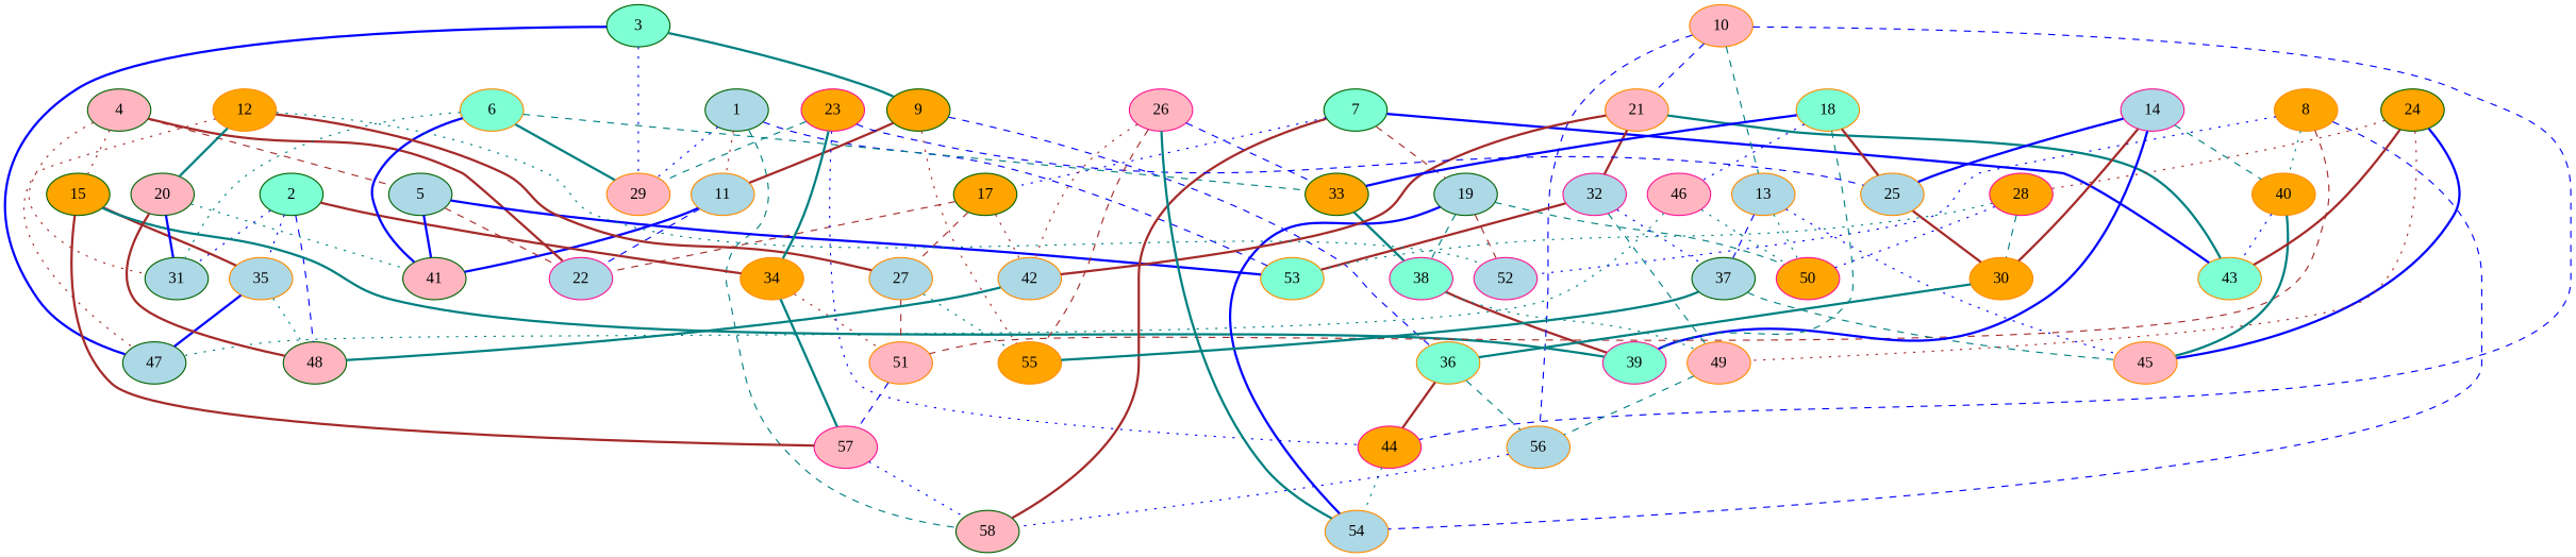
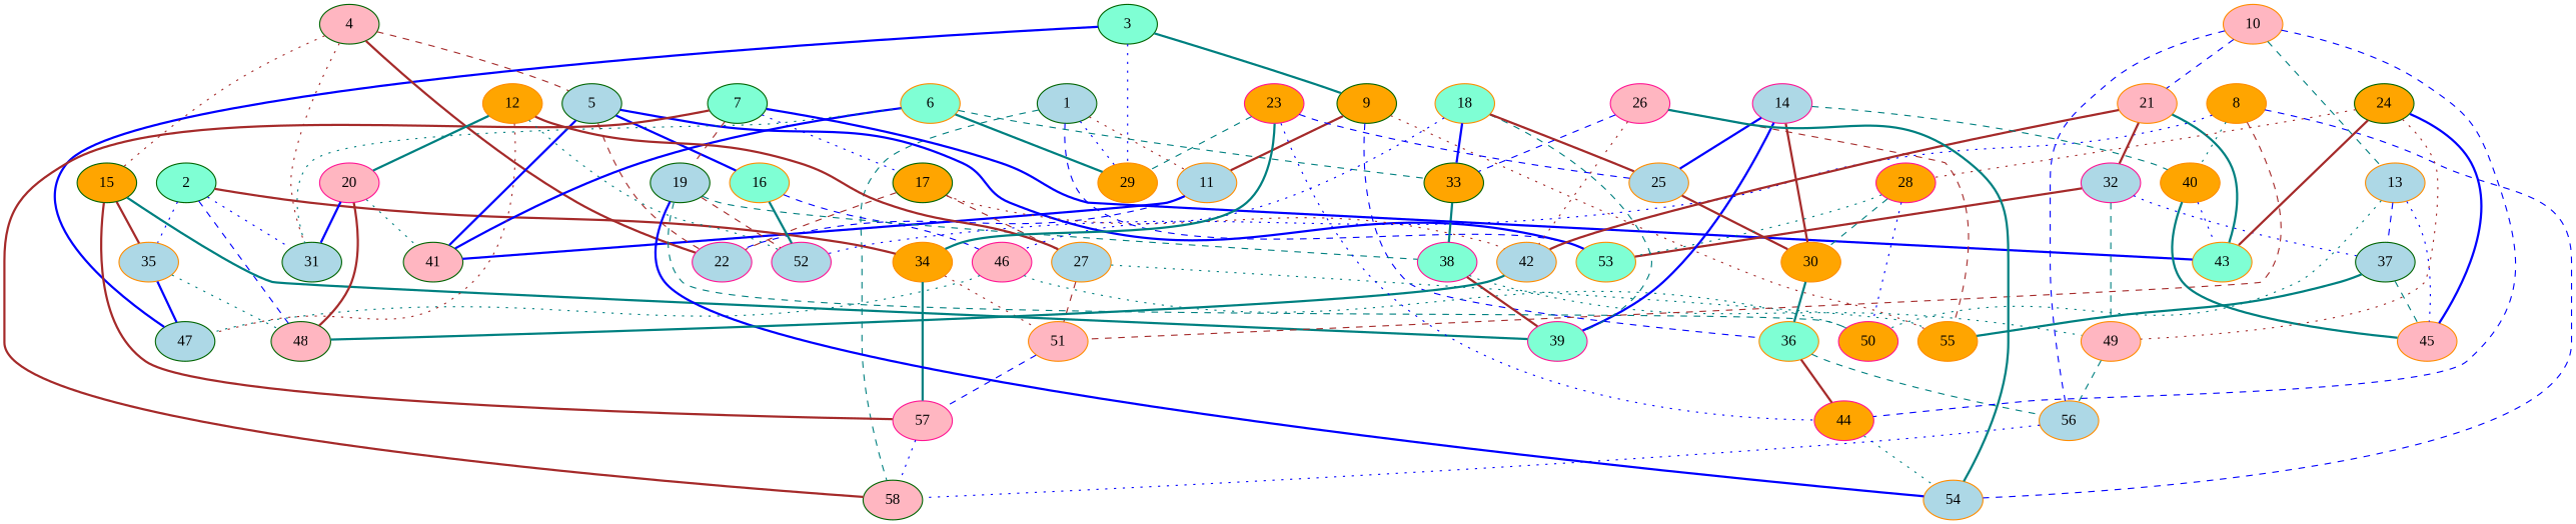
  graph {
    fontname="Liberation Serif"
    node [color=darkorange fillcolor=lightblue fontname="Liberation Serif" style=filled]
    edge [color=blue fontname="Liberation Serif" style=bold]
    1 [color=darkgreen]
    11
-   29 [fillcolor=lightpink]
+   29 [fillcolor=orange]
    53 [fillcolor=aquamarine]
    58 [color=darkgreen fillcolor=lightpink]
    22 [color=deeppink]
    41 [color=darkgreen fillcolor=lightpink]
    2 [color=darkgreen fillcolor=aquamarine]
    31 [color=darkgreen]
    34 [fillcolor=orange]
    35
    48 [color=darkgreen fillcolor=lightpink]
    51 [fillcolor=lightpink]
    57 [color=deeppink fillcolor=lightpink]
    47 [color=darkgreen]
    3 [color=darkgreen fillcolor=aquamarine]
    9 [color=darkgreen fillcolor=orange]
    36 [fillcolor=aquamarine]
    55 [fillcolor=orange]
    4 [color=darkgreen fillcolor=lightpink]
    5 [color=darkgreen]
    15 [color=darkgreen fillcolor=orange]
+   16 [fillcolor=aquamarine]
    39 [color=deeppink fillcolor=aquamarine]
    52 [color=deeppink]
    46 [color=deeppink fillcolor=lightpink]
    6 [fillcolor=aquamarine]
    33 [color=darkgreen fillcolor=orange]
    38 [color=deeppink fillcolor=aquamarine]
    7 [color=darkgreen fillcolor=aquamarine]
    17 [color=darkgreen fillcolor=orange]
    19 [color=darkgreen]
    43 [fillcolor=aquamarine]
    27
    42
    54
    50 [color=deeppink fillcolor=orange]
    8 [fillcolor=orange]
    40 [fillcolor=orange]
    45 [fillcolor=lightpink]
    44 [color=deeppink fillcolor=orange]
    56
    10 [fillcolor=lightpink]
    13
    21 [fillcolor=lightpink]
    37 [color=darkgreen]
    32 [color=deeppink]
    12 [fillcolor=orange]
-   20 [color=darkgreen fillcolor=lightpink]
+   20 [color=deeppink fillcolor=lightpink]
    14 [color=deeppink]
    25
    30 [fillcolor=orange]
    18 [fillcolor=aquamarine]
    49 [fillcolor=lightpink]
    23 [color=deeppink fillcolor=orange]
    24 [color=darkgreen fillcolor=orange]
    28 [color=deeppink fillcolor=orange]
    26 [color=deeppink fillcolor=lightpink]
    1 -- 11 [color=brown style=dotted]
    1 -- 29 [style=dotted]
    1 -- 53 [style=dashed]
    1 -- 58 [color=teal style=dashed]
    11 -- 22 [style=dashed]
    11 -- 41
    2 -- 31 [style=dotted]
    2 -- 34 [color=brown]
    2 -- 35 [style=dotted]
    2 -- 48 [style=dashed]
    34 -- 51 [color=brown style=dotted]
    34 -- 57 [color=teal]
    35 -- 48 [color=teal style=dotted]
    35 -- 47
    51 -- 57 [style=dashed]
    57 -- 58 [style=dotted]
    3 -- 29 [style=dotted]
    3 -- 47
    3 -- 9 [color=teal]
    9 -- 11 [color=brown]
    9 -- 36 [style=dashed]
    9 -- 55 [color=brown style=dotted]
    36 -- 44 [color=brown]
    36 -- 56 [color=teal style=dashed]
    4 -- 22 [color=brown]
    4 -- 31 [color=brown style=dotted]
    4 -- 5 [color=brown style=dashed]
    4 -- 15 [color=brown style=dotted]
    5 -- 53
    5 -- 22 [color=brown style=dashed]
    5 -- 41
+   5 -- 16
    15 -- 35 [color=brown]
    15 -- 57 [color=brown]
    15 -- 39 [color=teal]
+   16 -- 52 [color=teal]
+   16 -- 46 [style=dashed]
    46 -- 47 [color=teal style=dotted]
    46 -- 50 [color=teal style=dotted]
    6 -- 29 [color=teal]
    6 -- 41
    6 -- 31 [color=teal style=dotted]
    6 -- 33 [color=teal style=dashed]
    33 -- 38 [color=teal]
    38 -- 39 [color=brown]
    38 -- 49 [color=teal style=dotted]
    7 -- 58 [color=brown]
    7 -- 17 [style=dotted]
    7 -- 19 [color=brown style=dashed]
    7 -- 43
    17 -- 22 [color=brown style=dashed]
    17 -- 27 [color=brown style=dashed]
    17 -- 42 [color=brown style=dotted]
    19 -- 52 [color=brown style=dashed]
    19 -- 38 [color=teal style=dashed]
    19 -- 54
    19 -- 50 [color=teal style=dashed]
    27 -- 51 [color=brown style=dashed]
    27 -- 55 [color=teal style=dotted]
    42 -- 48 [color=teal]
    8 -- 51 [color=brown style=dashed]
    8 -- 52 [style=dotted]
    8 -- 54 [style=dashed]
    8 -- 40 [color=teal style=dotted]
    40 -- 43 [style=dotted]
    40 -- 45 [color=teal]
    44 -- 54 [color=teal style=dotted]
    56 -- 58 [style=dotted]
    10 -- 44 [style=dashed]
    10 -- 56 [style=dashed]
    10 -- 13 [color=teal style=dashed]
    10 -- 21 [style=dashed]
    13 -- 50 [color=teal style=dotted]
    13 -- 45 [style=dotted]
    13 -- 37 [style=dashed]
    21 -- 43 [color=teal]
    21 -- 42 [color=brown]
    21 -- 32 [color=brown]
    37 -- 55 [color=teal]
    37 -- 45 [color=teal style=dashed]
    32 -- 53 [color=brown]
    32 -- 37 [style=dotted]
    32 -- 49 [color=teal style=dashed]
    12 -- 47 [color=brown style=dotted]
    12 -- 52 [color=teal style=dotted]
    12 -- 27 [color=brown]
    12 -- 20 [color=teal]
    20 -- 41 [color=teal style=dotted]
    20 -- 31
    20 -- 48 [color=brown]
    14 -- 39
    14 -- 40 [color=teal style=dashed]
    14 -- 25
    14 -- 30 [color=brown]
    25 -- 30 [color=brown]
    30 -- 36 [color=teal]
    18 -- 39 [color=teal style=dashed]
    18 -- 46 [style=dotted]
    18 -- 33
    18 -- 25 [color=brown]
    49 -- 56 [color=teal style=dashed]
    23 -- 29 [color=teal style=dashed]
    23 -- 34 [color=teal]
    23 -- 44 [style=dotted]
    23 -- 25 [style=dashed]
    24 -- 43 [color=brown]
    24 -- 45
    24 -- 49 [color=brown style=dotted]
    24 -- 28 [color=brown style=dotted]
    28 -- 53 [color=teal style=dotted]
    28 -- 50 [style=dotted]
    28 -- 30 [color=teal style=dashed]
    26 -- 55 [color=brown style=dashed]
    26 -- 33 [style=dashed]
    26 -- 42 [color=brown style=dotted]
    26 -- 54 [color=teal]
  }
